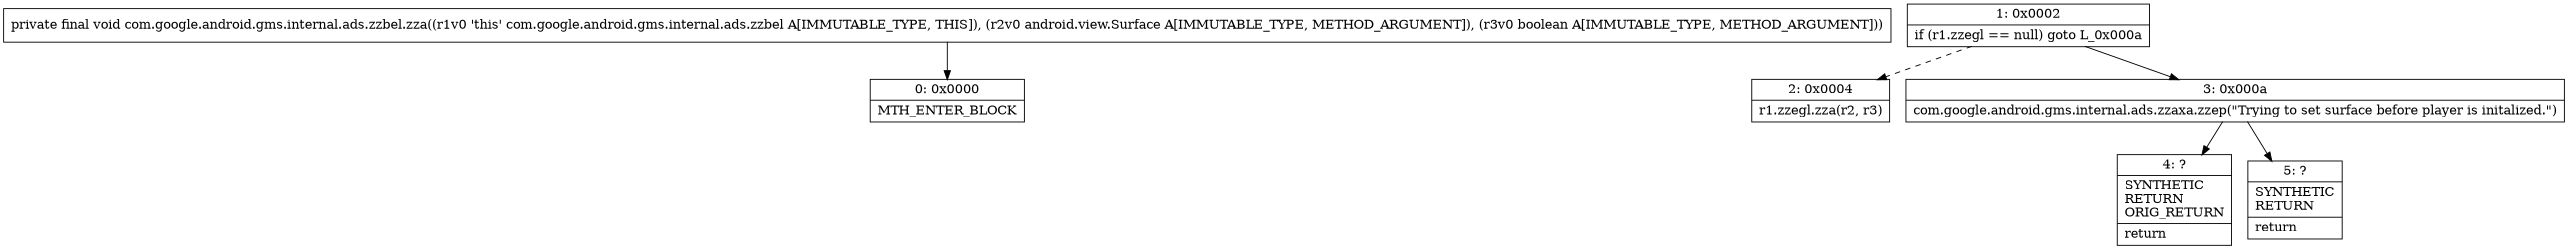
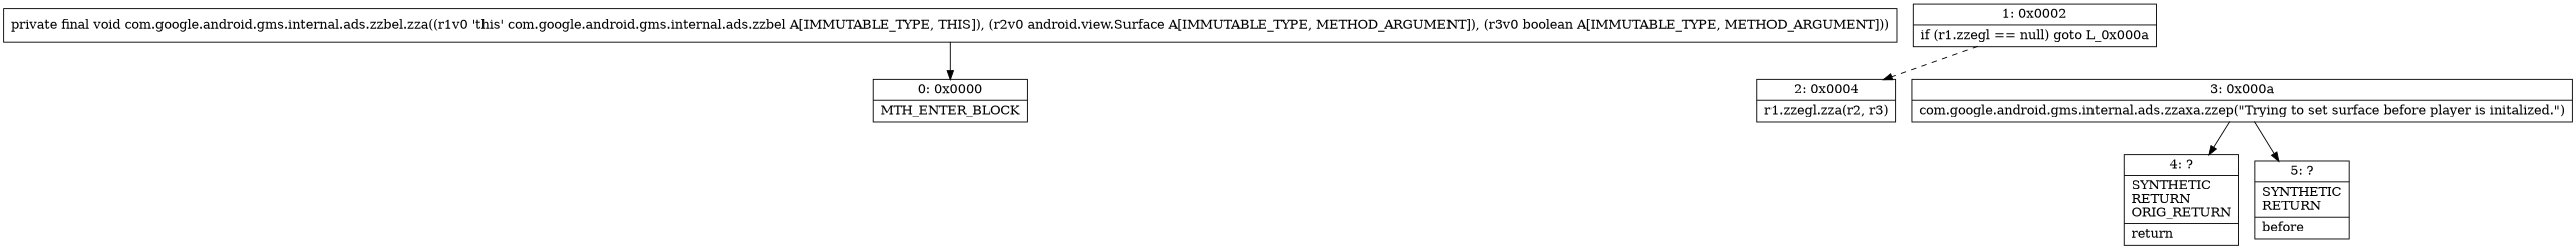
  digraph {
    node [shape=record]
    n1 [label="{0\:\ 0x0000|MTH_ENTER_BLOCK\l}"]
    n2 [label="{1\:\ 0x0002|if (r1.zzegl == null) goto L_0x000a\l}"]
    n3 [label="{2\:\ 0x0004|r1.zzegl.zza(r2, r3)\l}"]
    n4 [label="{3\:\ 0x000a|com.google.android.gms.internal.ads.zzaxa.zzep(\"Trying to set surface before player is initalized.\")\l}"]
    n5 [label="{4\:\ ?|SYNTHETIC\lRETURN\lORIG_RETURN\l|return\l}"]
-   n6 [label="{5\:\ ?|SYNTHETIC\lRETURN\l|return\l}"]
+   n6 [label="{5\:\ ?|SYNTHETIC\lRETURN\l|before\l}"]
    n7 [label="{private final void com.google.android.gms.internal.ads.zzbel.zza((r1v0 'this' com.google.android.gms.internal.ads.zzbel A[IMMUTABLE_TYPE, THIS]), (r2v0 android.view.Surface A[IMMUTABLE_TYPE, METHOD_ARGUMENT]), (r3v0 boolean A[IMMUTABLE_TYPE, METHOD_ARGUMENT])) }"]
    n2 -> n3 [style=dashed]
-   n2 -> n4
    n4 -> n5
    n4 -> n6
    n7 -> n1
  }
